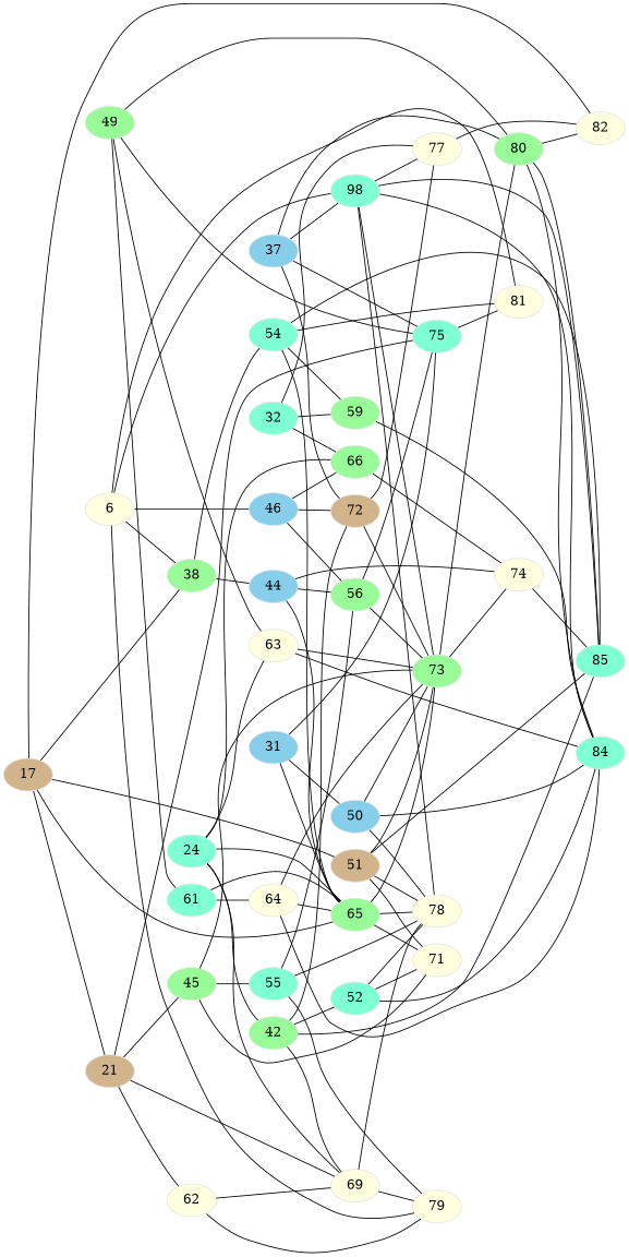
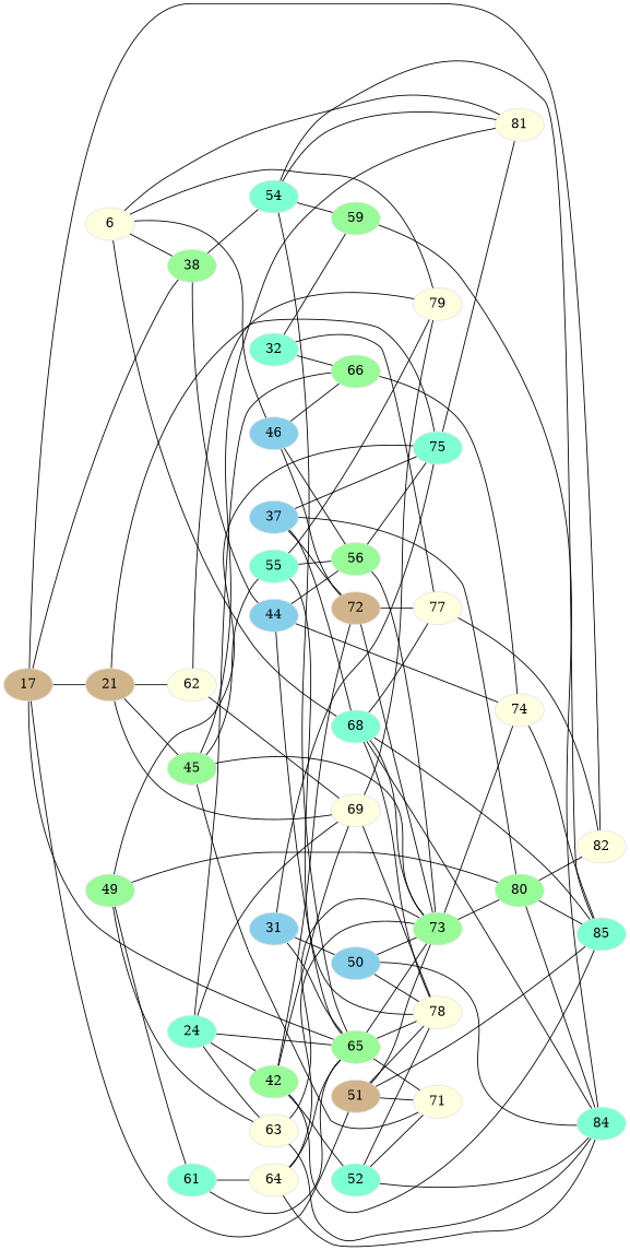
  graph {
    rankdir=LR
    node [color=gray90 fillcolor=lightyellow style=filled]
    6 [super="+1"]
    38 [fillcolor=palegreen]
    46 [fillcolor=skyblue super="+26"]
-   68 [fillcolor=aquamarine super="+27+60" label=98]
+   68 [fillcolor=aquamarine super="+27+60"]
    79
    81 [super="+34"]
    44 [fillcolor=skyblue]
    54 [fillcolor=aquamarine super="+53"]
    66 [fillcolor=palegreen]
    72 [fillcolor=tan super="+12"]
    56 [fillcolor=palegreen super="+30"]
    77
    85 [fillcolor=aquamarine super="+40+47"]
    73 [fillcolor=palegreen super="+70+57"]
    78 [super="+58+29"]
    84 [fillcolor=aquamarine super="+16"]
    21 [fillcolor=tan super="+10"]
    45 [fillcolor=palegreen super="+39"]
    62
    69 [super="+36"]
    75 [fillcolor=aquamarine super="+35+48"]
    17 [fillcolor=tan]
    51 [fillcolor=tan super="+25+18"]
    65 [fillcolor=palegreen super="+7+13+41"]
    82 [super="+22"]
    71
    55 [fillcolor=aquamarine]
    24 [fillcolor=aquamarine super="+15+23"]
    42 [fillcolor=palegreen super="+2+4"]
    63
    52 [fillcolor=aquamarine]
    74
    31 [fillcolor=skyblue]
    50 [fillcolor=skyblue]
    59 [fillcolor=palegreen super="+20"]
    32 [fillcolor=aquamarine]
    37 [fillcolor=skyblue]
    80 [fillcolor=palegreen super="+67+76"]
    49 [fillcolor=palegreen]
    61 [fillcolor=aquamarine]
    64 [super="+43"]
    6 -- 38
    6 -- 46 [weight=2]
    6 -- 68
    6 -- 79
    6 -- 81
    38 -- 44
    38 -- 54
    46 -- 66 [weight=2]
    46 -- 72
    46 -- 56
    68 -- 77
    68 -- 85
    68 -- 73
    68 -- 78 [weight=2]
    68 -- 84
    44 -- 56
    44 -- 65
    44 -- 74
    54 -- 81 [weight=2]
    54 -- 85
    54 -- 65
    54 -- 59
    66 -- 74
    72 -- 77
    72 -- 73
    56 -- 73 [weight=2]
    56 -- 75
    77 -- 82
    73 -- 74
    73 -- 80
    21 -- 45
    21 -- 62 [weight=2]
    21 -- 69
    21 -- 75
+   45 -- 81
    45 -- 73 [weight=2]
    45 -- 71
    45 -- 55
    62 -- 79
    62 -- 69
    69 -- 79
    69 -- 78
    75 -- 81 [weight=2]
    17 -- 38
    17 -- 21
    17 -- 51
    17 -- 65
    17 -- 82
    51 -- 85 [weight=3]
    51 -- 73 [weight=2]
    51 -- 78
    51 -- 71
    65 -- 73
    65 -- 78 [weight=3]
    65 -- 71
    55 -- 79
    55 -- 56
    55 -- 78
    24 -- 66
    24 -- 69
    24 -- 65
    24 -- 42 [weight=2]
    24 -- 63
    42 -- 72 [weight=2]
    42 -- 85 [weight=2]
    42 -- 69
    42 -- 52
    63 -- 73
    63 -- 84
    52 -- 78
    52 -- 84
    52 -- 71
    74 -- 85
    31 -- 75
    31 -- 65 [weight=2]
    31 -- 50
    50 -- 73
    50 -- 78
    50 -- 84
    59 -- 84 [weight=2]
    32 -- 66
    32 -- 77
    32 -- 59 [weight=2]
    37 -- 68
    37 -- 72
    37 -- 75
    37 -- 80
    80 -- 85 [weight=2]
    80 -- 84
    80 -- 82 [weight=2]
    49 -- 75
    49 -- 63
    49 -- 80
    49 -- 61
    61 -- 65
    61 -- 64 [weight=2]
    64 -- 73
    64 -- 84
    64 -- 65 [weight=2]
  }
